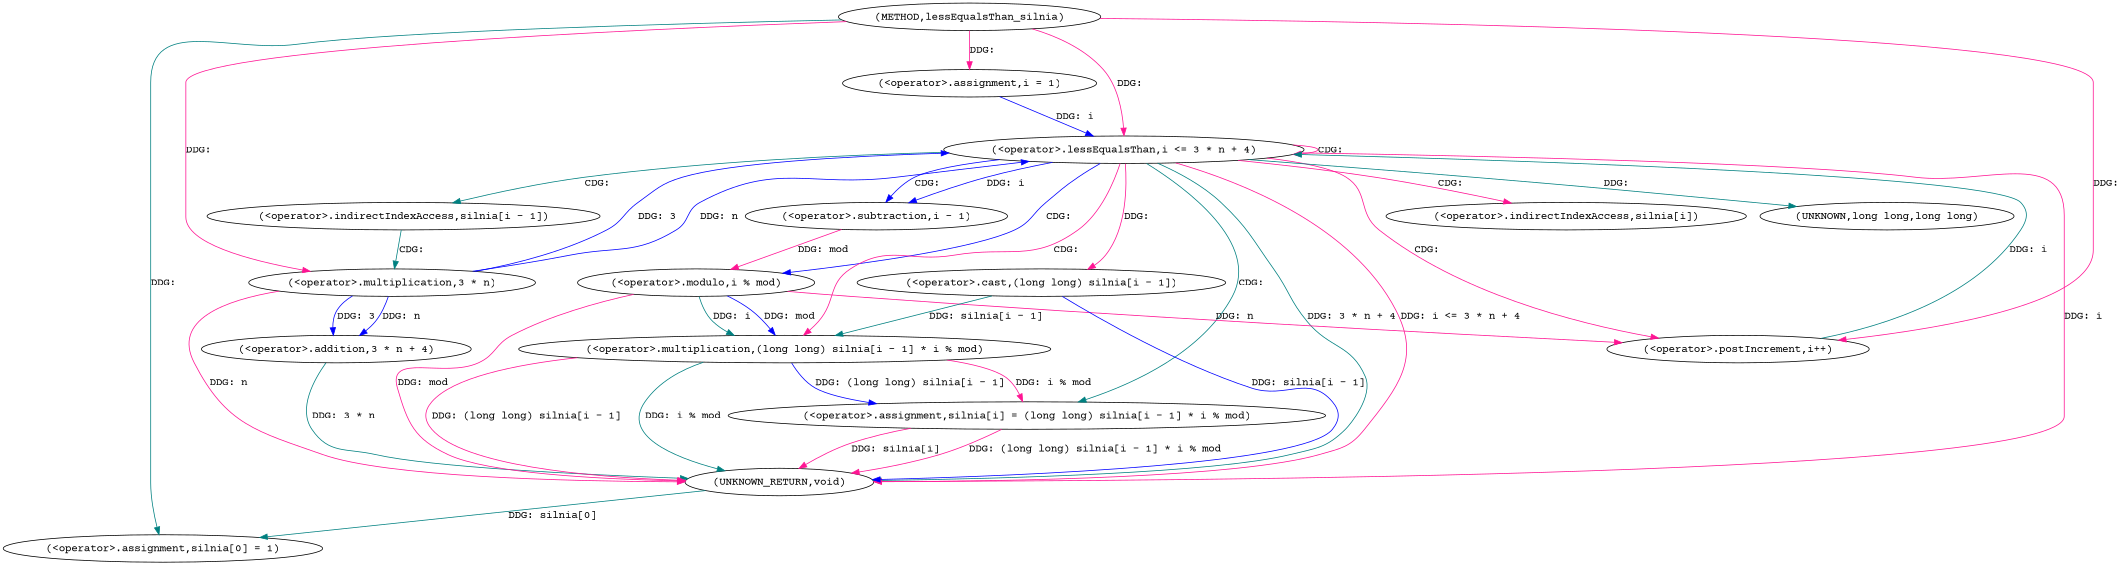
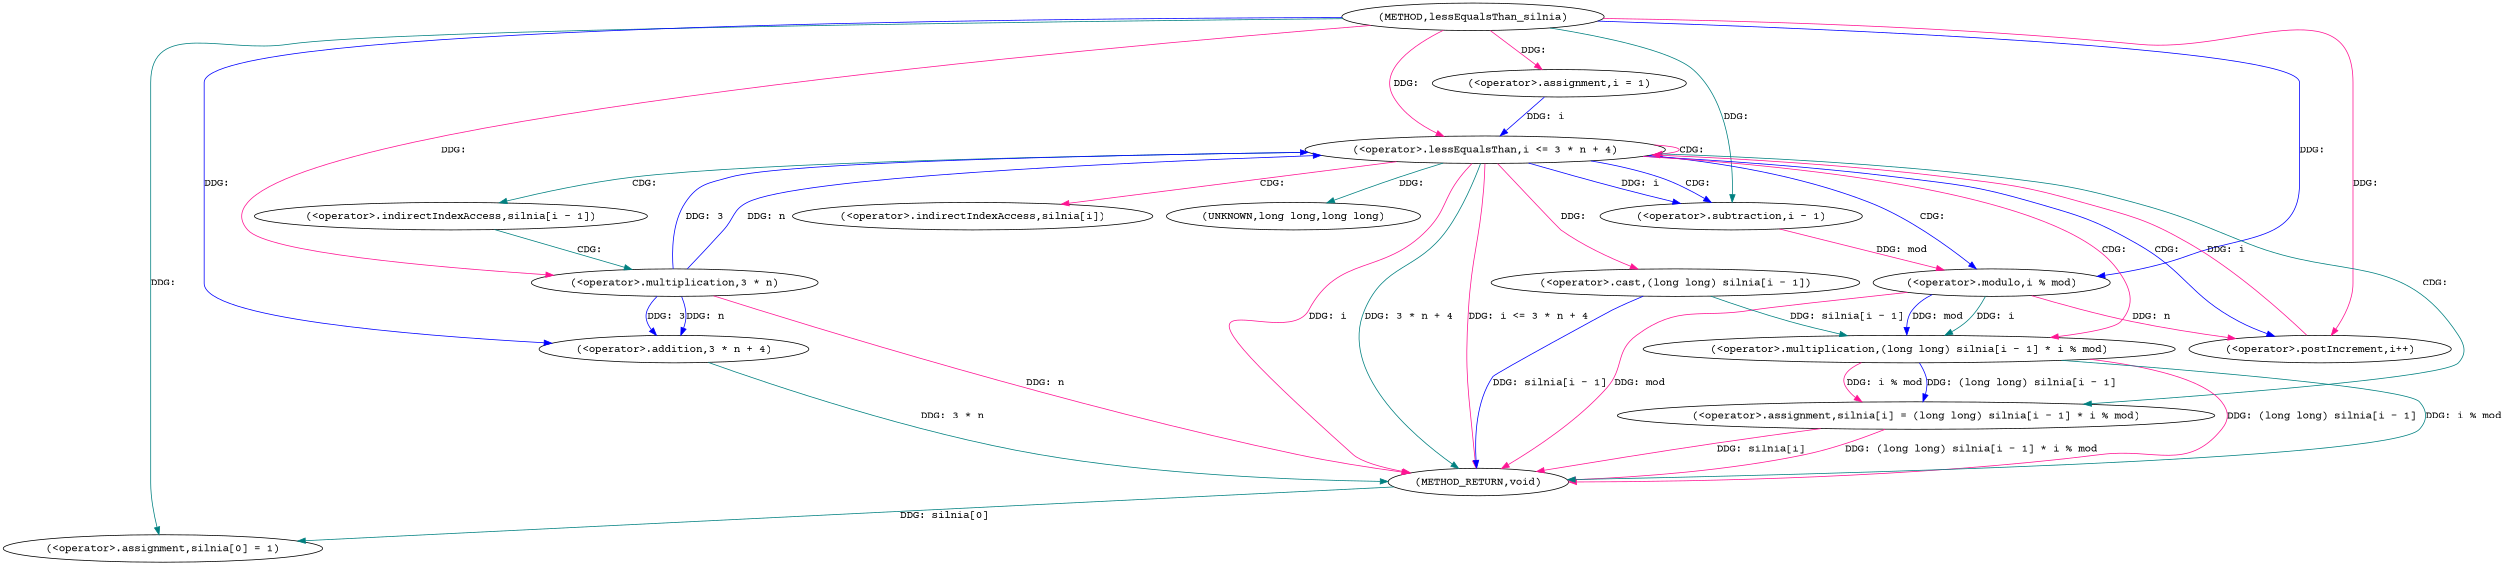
  digraph {
    fontname="Courier Prime"
    node [fontname="Courier Prime"]
    edge [color=deeppink fontname="Courier Prime"]
    n1 [label="(METHOD,lessEqualsThan_silnia)"]
    n2 [label="(<operator>.assignment,silnia[0] = 1)"]
    n3 [label="(<operator>.assignment,i = 1)"]
    n4 [label="(<operator>.lessEqualsThan,i <= 3 * n + 4)"]
    n5 [label="(<operator>.postIncrement,i++)"]
    n6 [label="(<operator>.addition,3 * n + 4)"]
    n7 [label="(<operator>.multiplication,3 * n)"]
    n8 [label="(<operator>.modulo,i % mod)"]
    n9 [label="(<operator>.subtraction,i - 1)"]
-   n10 [label="(UNKNOWN_RETURN,void)"]
+   n10 [label="(METHOD_RETURN,void)"]
    n11 [label="(<operator>.assignment,silnia[i] = (long long) silnia[i - 1] * i % mod)"]
    n12 [label="(<operator>.multiplication,(long long) silnia[i - 1] * i % mod)"]
    n13 [label="(<operator>.cast,(long long) silnia[i - 1])"]
    n14 [label="(<operator>.indirectIndexAccess,silnia[i])"]
    n15 [label="(UNKNOWN,long long,long long)"]
    n16 [label="(<operator>.indirectIndexAccess,silnia[i - 1])"]
    n1 -> n2 [color=teal label="DDG: "]
    n1 -> n3 [label="DDG: "]
    n1 -> n4 [label="DDG: "]
    n1 -> n5 [label="DDG: "]
+   n1 -> n6 [color=blue label="DDG: "]
    n1 -> n7 [label="DDG: "]
+   n1 -> n8 [color=blue label="DDG: "]
+   n1 -> n9 [color=teal label="DDG: "]
    n3 -> n4 [color=blue label="DDG: i"]
    n4 -> n4 [label="CDG: "]
-   n4 -> n5 [label="CDG: "]
+   n4 -> n5 [color=blue label="CDG: "]
    n4 -> n8 [color=blue label="CDG: "]
    n4 -> n9 [color=blue label="DDG: i"]
    n4 -> n9 [color=blue label="CDG: "]
    n4 -> n10 [label="DDG: i"]
    n4 -> n10 [color=teal label="DDG: 3 * n + 4"]
    n4 -> n10 [label="DDG: i <= 3 * n + 4"]
    n4 -> n11 [color=teal label="CDG: "]
    n4 -> n12 [label="CDG: "]
    n4 -> n13 [label="DDG: "]
    n4 -> n14 [label="CDG: "]
    n4 -> n15 [color=teal label="DDG: "]
    n4 -> n16 [color=teal label="CDG: "]
-   n5 -> n4 [color=teal label="DDG: i"]
+   n5 -> n4 [label="DDG: i"]
    n6 -> n10 [color=teal label="DDG: 3 * n"]
    n7 -> n4 [color=blue label="DDG: 3"]
    n7 -> n4 [color=blue label="DDG: n"]
    n7 -> n6 [color=blue label="DDG: 3"]
    n7 -> n6 [color=blue label="DDG: n"]
    n7 -> n10 [label="DDG: n"]
    n8 -> n5 [label="DDG: n"]
    n8 -> n10 [label="DDG: mod"]
    n8 -> n12 [color=teal label="DDG: i"]
    n8 -> n12 [color=blue label="DDG: mod"]
    n9 -> n8 [label="DDG: mod"]
    n10 -> n2 [color=teal label="DDG: silnia[0]"]
    n11 -> n10 [label="DDG: silnia[i]"]
    n11 -> n10 [label="DDG: (long long) silnia[i - 1] * i % mod"]
    n12 -> n10 [label="DDG: (long long) silnia[i - 1]"]
    n12 -> n10 [color=teal label="DDG: i % mod"]
    n12 -> n11 [color=blue label="DDG: (long long) silnia[i - 1]"]
    n12 -> n11 [label="DDG: i % mod"]
    n13 -> n10 [color=blue label="DDG: silnia[i - 1]"]
    n13 -> n12 [color=teal label="DDG: silnia[i - 1]"]
    n16 -> n7 [color=teal label="CDG: "]
  }
